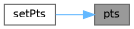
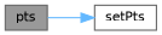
  digraph {
    rankdir=RL
    node [fontname=Helvetica fontsize=10 shape=box style=filled]
    n1 [color=gray40 fillcolor=grey60 fontcolor=black height=0.2 label=pts width=0.4]
    n2 [color=grey40 fillcolor=white height=0.2 label=setPts width=0.4]
-   n1 -> n2 [color=steelblue1 dir=back fontname=Helvetica fontsize=10 labelfontname=Helvetica labelfontsize=10 style=solid]
+   n2 -> n1 [color=steelblue1 dir=back fontname=Helvetica fontsize=10 labelfontname=Helvetica labelfontsize=10 style=solid]
  }
